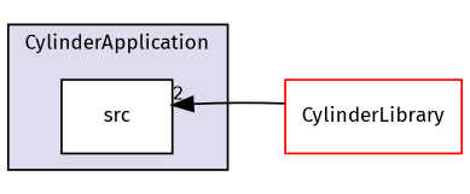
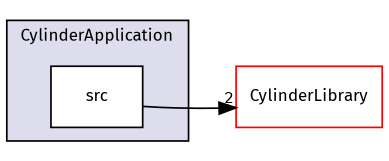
  digraph {
    compound=true
    rankdir=LR
    fontname="Fira Sans"
    node [fillcolor=white fontname="Fira Sans" fontsize=10 shape=box style=filled]
    n1 [label=src pencolor=black]
    n2 [color=red label=CylinderLibrary]
    subgraph cluster_1 {
      bgcolor="#ddddee"
      fontsize=10
      label=CylinderApplication
      pencolor=black
      n1
    }
-   n2 -> n1 [headlabel=2 labeldistance=1.5 labelfontname=Helvetica labelfontsize=9 fontname="Fira Sans"]
+   n1 -> n2 [headlabel=2 labeldistance=1.5 labelfontname=Helvetica labelfontsize=9 fontname="Fira Sans"]
  }
